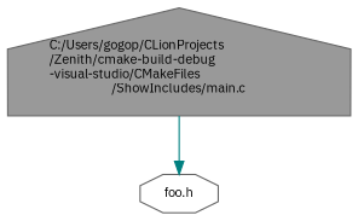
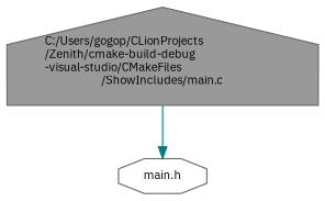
  digraph {
    fontname="IBM Plex Sans"
    node [fontname="IBM Plex Sans" fontsize=10 style=filled]
    n1 [color=gray40 fillcolor=grey60 fontcolor=black height=0.2 label="C:/Users/gogop/CLionProjects\l/Zenith/cmake-build-debug\l-visual-studio/CMakeFiles\l/ShowIncludes/main.c" shape=house width=0.4]
-   n2 [color=grey40 fillcolor=white height=0.2 label="foo.h" shape=octagon width=0.4]
+   n2 [color=grey40 fillcolor=white height=0.2 label="main.h" shape=octagon width=0.4]
    n1 -> n2 [color=teal fontname="IBM Plex Sans" fontsize=10 labelfontname=Helvetica labelfontsize=10 style=solid arrowhead=normal]
  }
